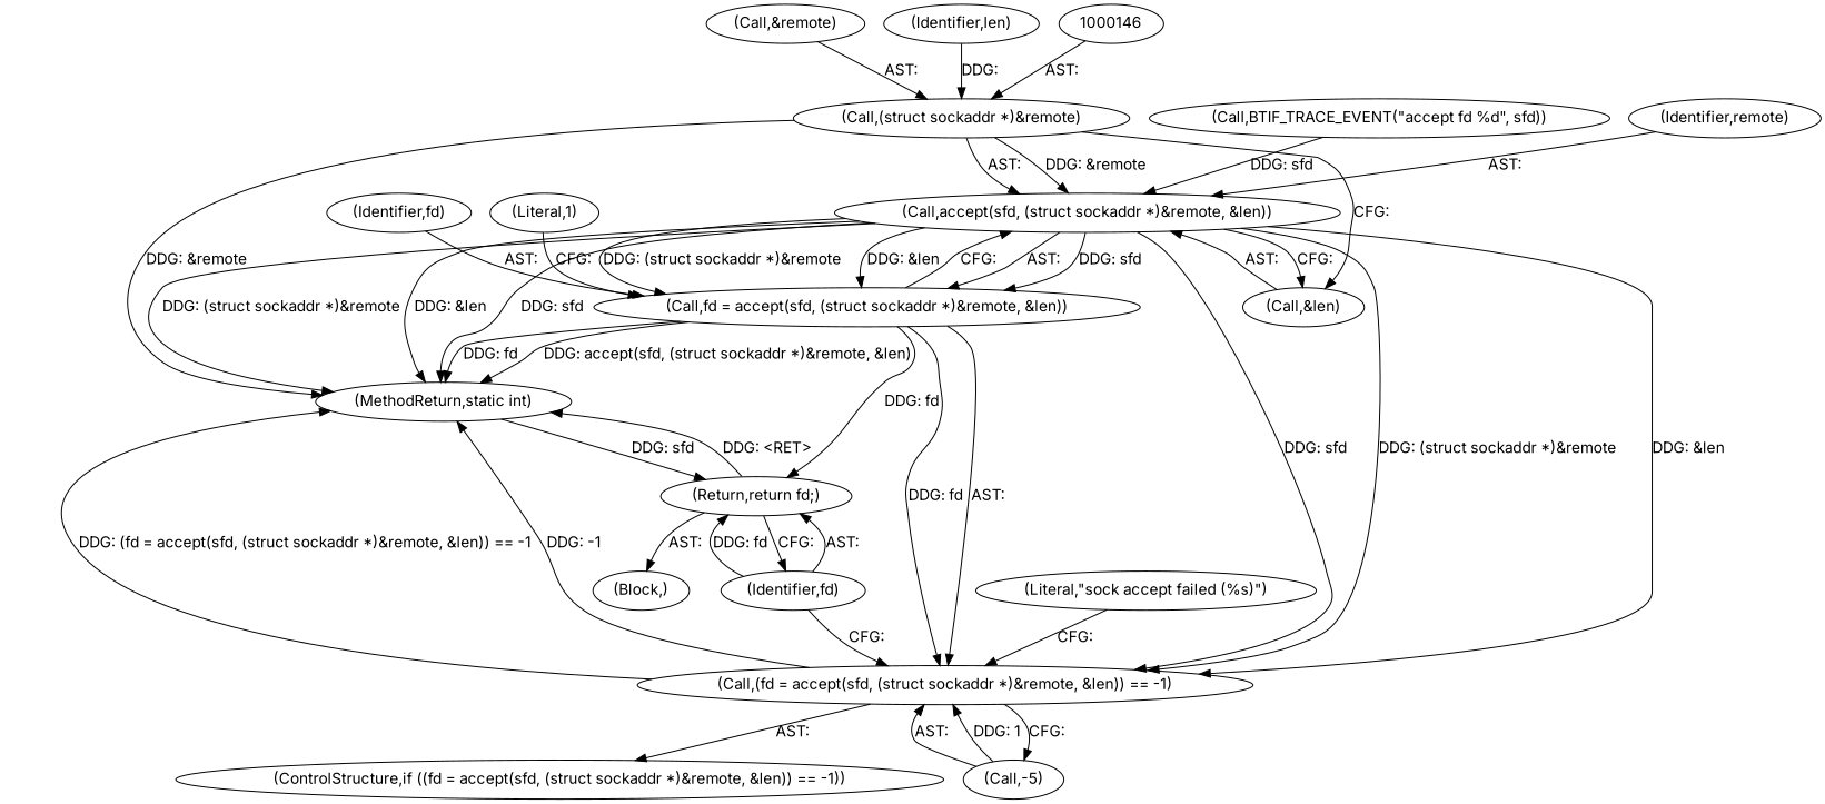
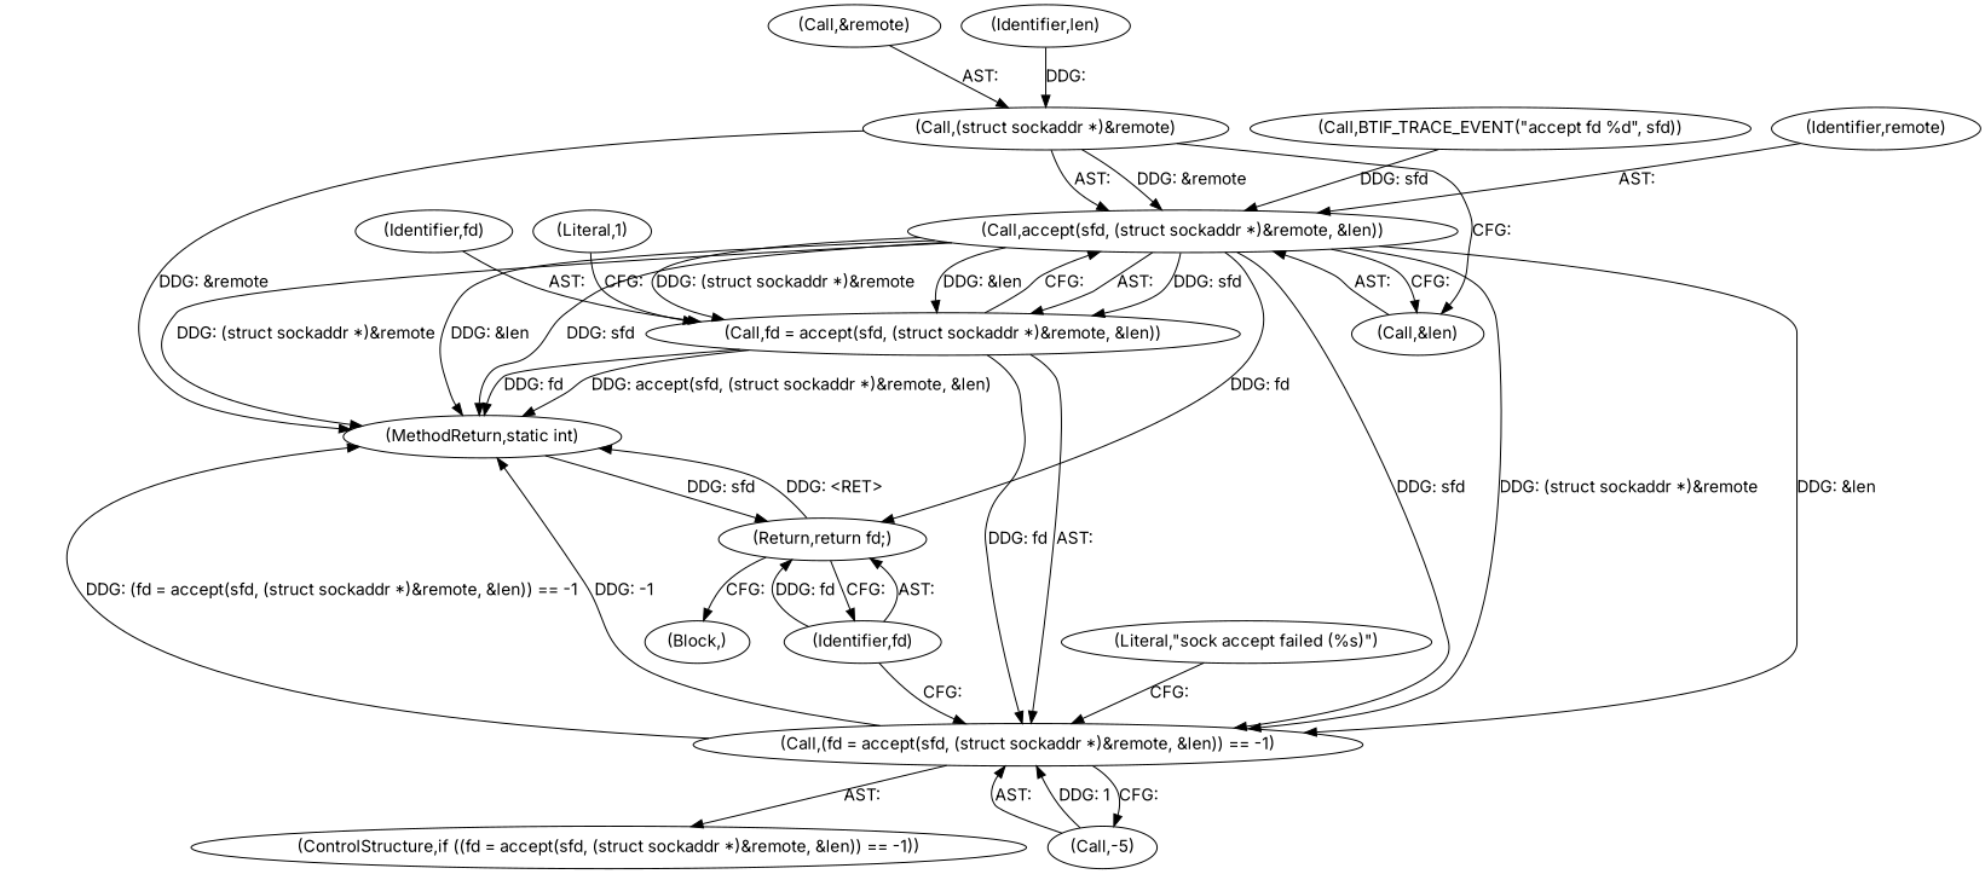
  digraph {
    fontname=Inter
    node [fontname=Inter]
    edge [fontname=Inter]
    n1 [label="(Call,(struct sockaddr *)&remote)"]
    n2 [label="(Call,accept(sfd, (struct sockaddr *)&remote, &len))"]
    n3 [label="(MethodReturn,static int)"]
    n4 [label="(Call,&len)"]
    n5 [label="(Call,(fd = accept(sfd, (struct sockaddr *)&remote, &len)) == -1)"]
    n6 [label="(Call,fd = accept(sfd, (struct sockaddr *)&remote, &len))"]
    n7 [label="(Return,return fd;)"]
    n8 [label="(Call,&remote)"]
    n9 [label="(ControlStructure,if ((fd = accept(sfd, (struct sockaddr *)&remote, &len)) == -1))"]
    n10 [label="(Call,-5)"]
    n11 [label="(Identifier,fd)"]
    n12 [label="(Block,)"]
    n13 [label="(Call,BTIF_TRACE_EVENT(\"accept fd %d\", sfd))"]
    n14 [label="(Identifier,len)"]
    n15 [label="(Identifier,fd)"]
    n16 [label="(Identifier,remote)"]
    n17 [label="(Literal,\"sock accept failed (%s)\")"]
    n18 [label="(Literal,1)"]
-   1000146
    n1 -> n2 [label="AST: "]
    n1 -> n2 [label="DDG: &remote"]
    n1 -> n3 [label="DDG: &remote"]
    n1 -> n4 [label="CFG: "]
    n2 -> n3 [label="DDG: &len"]
    n2 -> n3 [label="DDG: sfd"]
    n2 -> n3 [label="DDG: (struct sockaddr *)&remote"]
    n2 -> n4 [label="CFG: "]
    n2 -> n5 [label="DDG: sfd"]
    n2 -> n5 [label="DDG: (struct sockaddr *)&remote"]
    n2 -> n5 [label="DDG: &len"]
    n2 -> n6 [label="AST: "]
    n2 -> n6 [label="DDG: sfd"]
    n2 -> n6 [label="DDG: (struct sockaddr *)&remote"]
    n2 -> n6 [label="DDG: &len"]
    n3 -> n7 [label="DDG: sfd"]
    n4 -> n2 [label="AST: "]
    n5 -> n3 [label="DDG: -1"]
    n5 -> n3 [label="DDG: (fd = accept(sfd, (struct sockaddr *)&remote, &len)) == -1"]
    n5 -> n9 [label="AST: "]
    n5 -> n10 [label="CFG: "]
    n6 -> n2 [label="CFG: "]
    n6 -> n3 [label="DDG: fd"]
    n6 -> n3 [label="DDG: accept(sfd, (struct sockaddr *)&remote, &len)"]
    n6 -> n5 [label="AST: "]
    n6 -> n5 [label="DDG: fd"]
-   n6 -> n7 [label="DDG: fd"]
+   n2 -> n7 [label="DDG: fd"]
    n7 -> n3 [label="DDG: <RET>"]
    n7 -> n11 [label="CFG: "]
-   n7 -> n12 [label="AST: "]
+   n7 -> n12 [label="CFG: "]
    n8 -> n1 [label="AST: "]
    n10 -> n5 [label="AST: "]
    n10 -> n5 [label="DDG: 1"]
    n11 -> n5 [label="CFG: "]
    n11 -> n7 [label="AST: "]
    n11 -> n7 [label="DDG: fd"]
    n13 -> n2 [label="DDG: sfd"]
    n14 -> n1 [label="DDG: "]
    n15 -> n6 [label="AST: "]
    n16 -> n2 [label="AST: "]
    n17 -> n5 [label="CFG: "]
    n18 -> n6 [label="CFG: "]
-   1000146 -> n1 [label="AST: "]
  }
